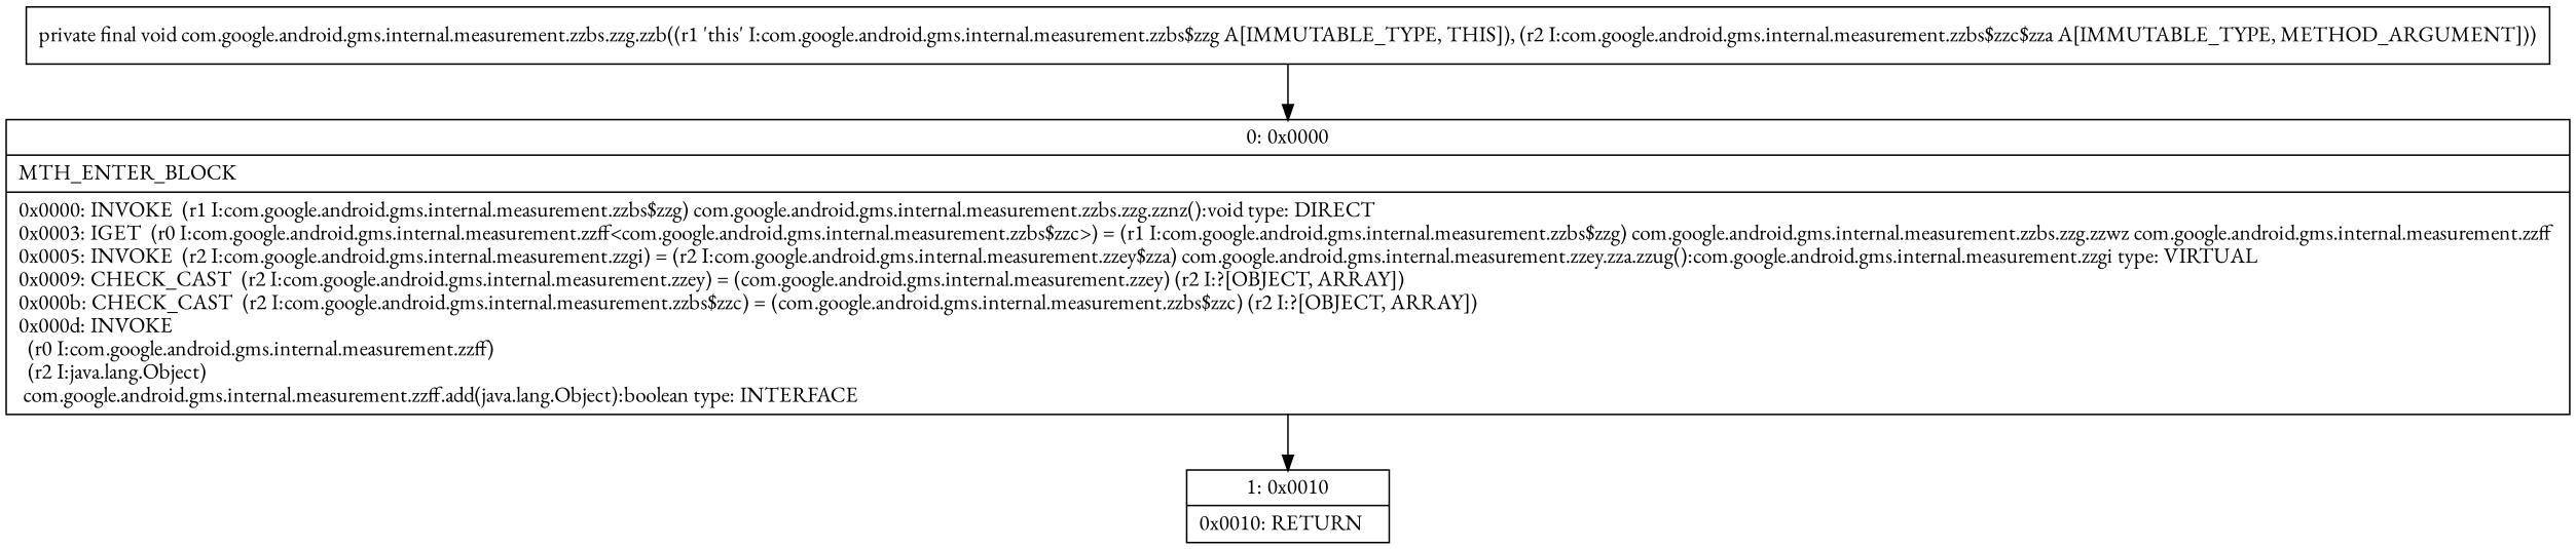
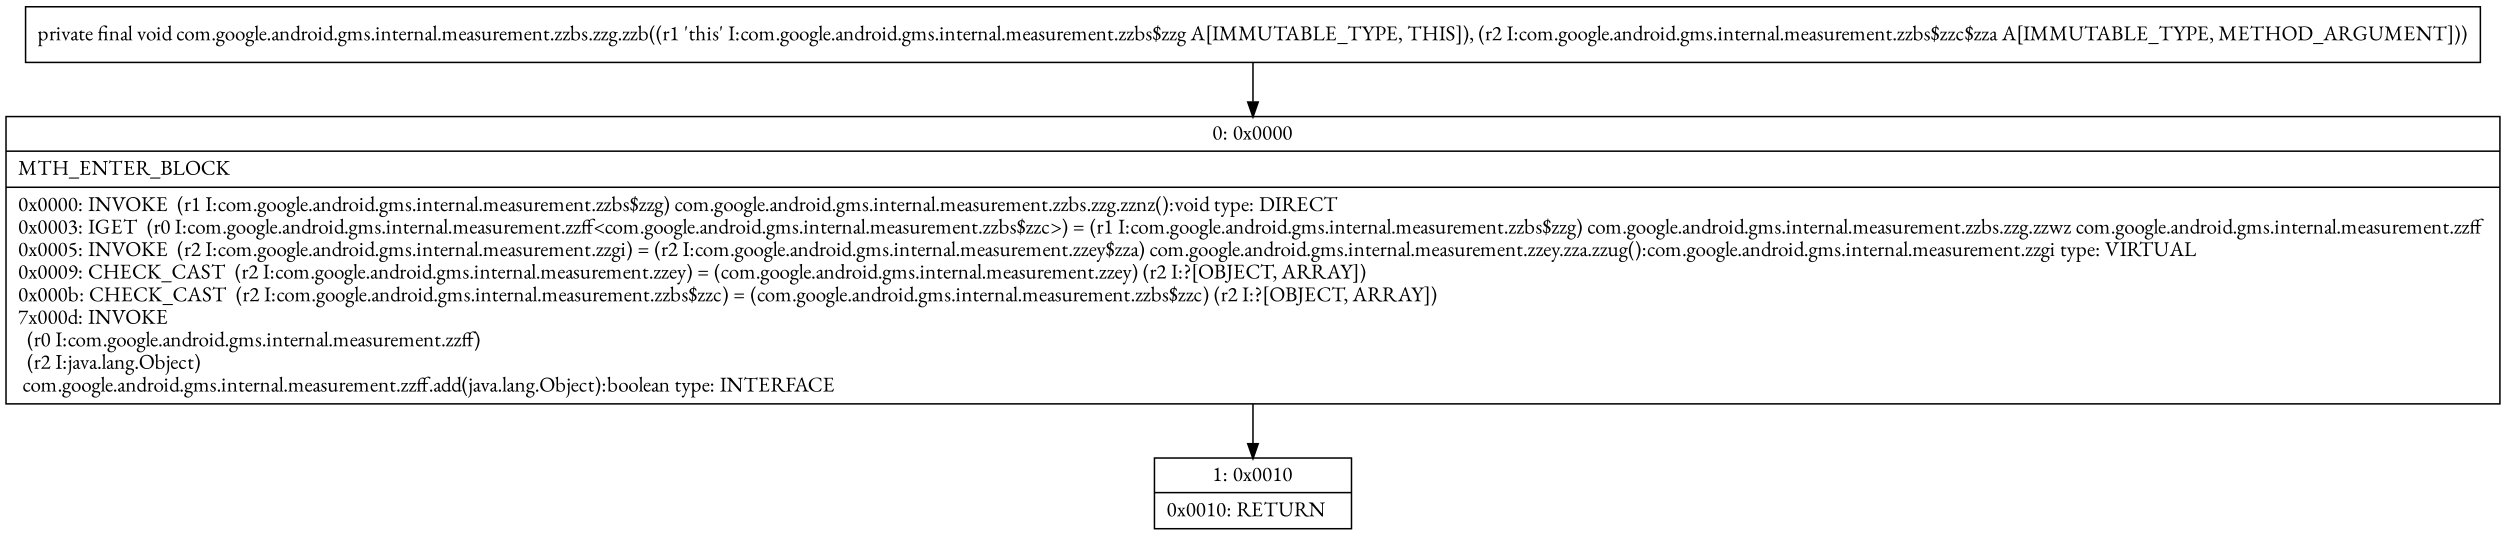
  digraph {
    fontname="EB Garamond"
    node [shape=record fontname="EB Garamond"]
    edge [fontname="EB Garamond"]
-   n1 [label="{0\:\ 0x0000|MTH_ENTER_BLOCK\l|0x0000: INVOKE  (r1 I:com.google.android.gms.internal.measurement.zzbs$zzg) com.google.android.gms.internal.measurement.zzbs.zzg.zznz():void type: DIRECT \l0x0003: IGET  (r0 I:com.google.android.gms.internal.measurement.zzff\<com.google.android.gms.internal.measurement.zzbs$zzc\>) = (r1 I:com.google.android.gms.internal.measurement.zzbs$zzg) com.google.android.gms.internal.measurement.zzbs.zzg.zzwz com.google.android.gms.internal.measurement.zzff \l0x0005: INVOKE  (r2 I:com.google.android.gms.internal.measurement.zzgi) = (r2 I:com.google.android.gms.internal.measurement.zzey$zza) com.google.android.gms.internal.measurement.zzey.zza.zzug():com.google.android.gms.internal.measurement.zzgi type: VIRTUAL \l0x0009: CHECK_CAST  (r2 I:com.google.android.gms.internal.measurement.zzey) = (com.google.android.gms.internal.measurement.zzey) (r2 I:?[OBJECT, ARRAY]) \l0x000b: CHECK_CAST  (r2 I:com.google.android.gms.internal.measurement.zzbs$zzc) = (com.google.android.gms.internal.measurement.zzbs$zzc) (r2 I:?[OBJECT, ARRAY]) \l0x000d: INVOKE  \l  (r0 I:com.google.android.gms.internal.measurement.zzff)\l  (r2 I:java.lang.Object)\l com.google.android.gms.internal.measurement.zzff.add(java.lang.Object):boolean type: INTERFACE \l}"]
+   n1 [label="{0\:\ 0x0000|MTH_ENTER_BLOCK\l|0x0000: INVOKE  (r1 I:com.google.android.gms.internal.measurement.zzbs$zzg) com.google.android.gms.internal.measurement.zzbs.zzg.zznz():void type: DIRECT \l0x0003: IGET  (r0 I:com.google.android.gms.internal.measurement.zzff\<com.google.android.gms.internal.measurement.zzbs$zzc\>) = (r1 I:com.google.android.gms.internal.measurement.zzbs$zzg) com.google.android.gms.internal.measurement.zzbs.zzg.zzwz com.google.android.gms.internal.measurement.zzff \l0x0005: INVOKE  (r2 I:com.google.android.gms.internal.measurement.zzgi) = (r2 I:com.google.android.gms.internal.measurement.zzey$zza) com.google.android.gms.internal.measurement.zzey.zza.zzug():com.google.android.gms.internal.measurement.zzgi type: VIRTUAL \l0x0009: CHECK_CAST  (r2 I:com.google.android.gms.internal.measurement.zzey) = (com.google.android.gms.internal.measurement.zzey) (r2 I:?[OBJECT, ARRAY]) \l0x000b: CHECK_CAST  (r2 I:com.google.android.gms.internal.measurement.zzbs$zzc) = (com.google.android.gms.internal.measurement.zzbs$zzc) (r2 I:?[OBJECT, ARRAY]) \l7x000d: INVOKE  \l  (r0 I:com.google.android.gms.internal.measurement.zzff)\l  (r2 I:java.lang.Object)\l com.google.android.gms.internal.measurement.zzff.add(java.lang.Object):boolean type: INTERFACE \l}"]
    n2 [label="{1\:\ 0x0010|0x0010: RETURN   \l}"]
    n3 [label="{private final void com.google.android.gms.internal.measurement.zzbs.zzg.zzb((r1 'this' I:com.google.android.gms.internal.measurement.zzbs$zzg A[IMMUTABLE_TYPE, THIS]), (r2 I:com.google.android.gms.internal.measurement.zzbs$zzc$zza A[IMMUTABLE_TYPE, METHOD_ARGUMENT])) }"]
    n1 -> n2
    n3 -> n1
  }
